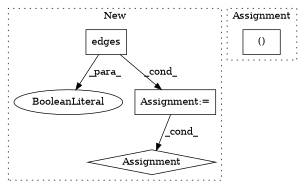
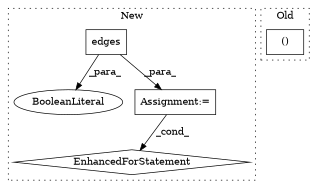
  digraph {
    node [l="85,2" s="3389,3505" shape=box]
    n1 [a=32 l="6,1" label=edges s="3489,3504"]
-   n2 [a=70 label=Assignment shape=diamond]
+   n2 [a=70 label=EnhancedForStatement shape=diamond]
    n3 [a=9 l=4 label=BooleanLiteral s=3495 shape=ellipse]
    n4 [a=7 label="Assignment:="]
    n5 [a=106 l=15 label="()" s=676]
    subgraph cluster_1 {
      label=New
      style=dotted
      n1
      n2
      n3
      n4
    }
    subgraph cluster_2 {
-     label=Assignment
+     label=Old
      style=dotted
      n5
    }
    n1 -> n3 [label=_para_]
-   n1 -> n4 [label=_cond_]
+   n1 -> n4 [label=_para_]
    n4 -> n2 [label=_cond_]
  }
